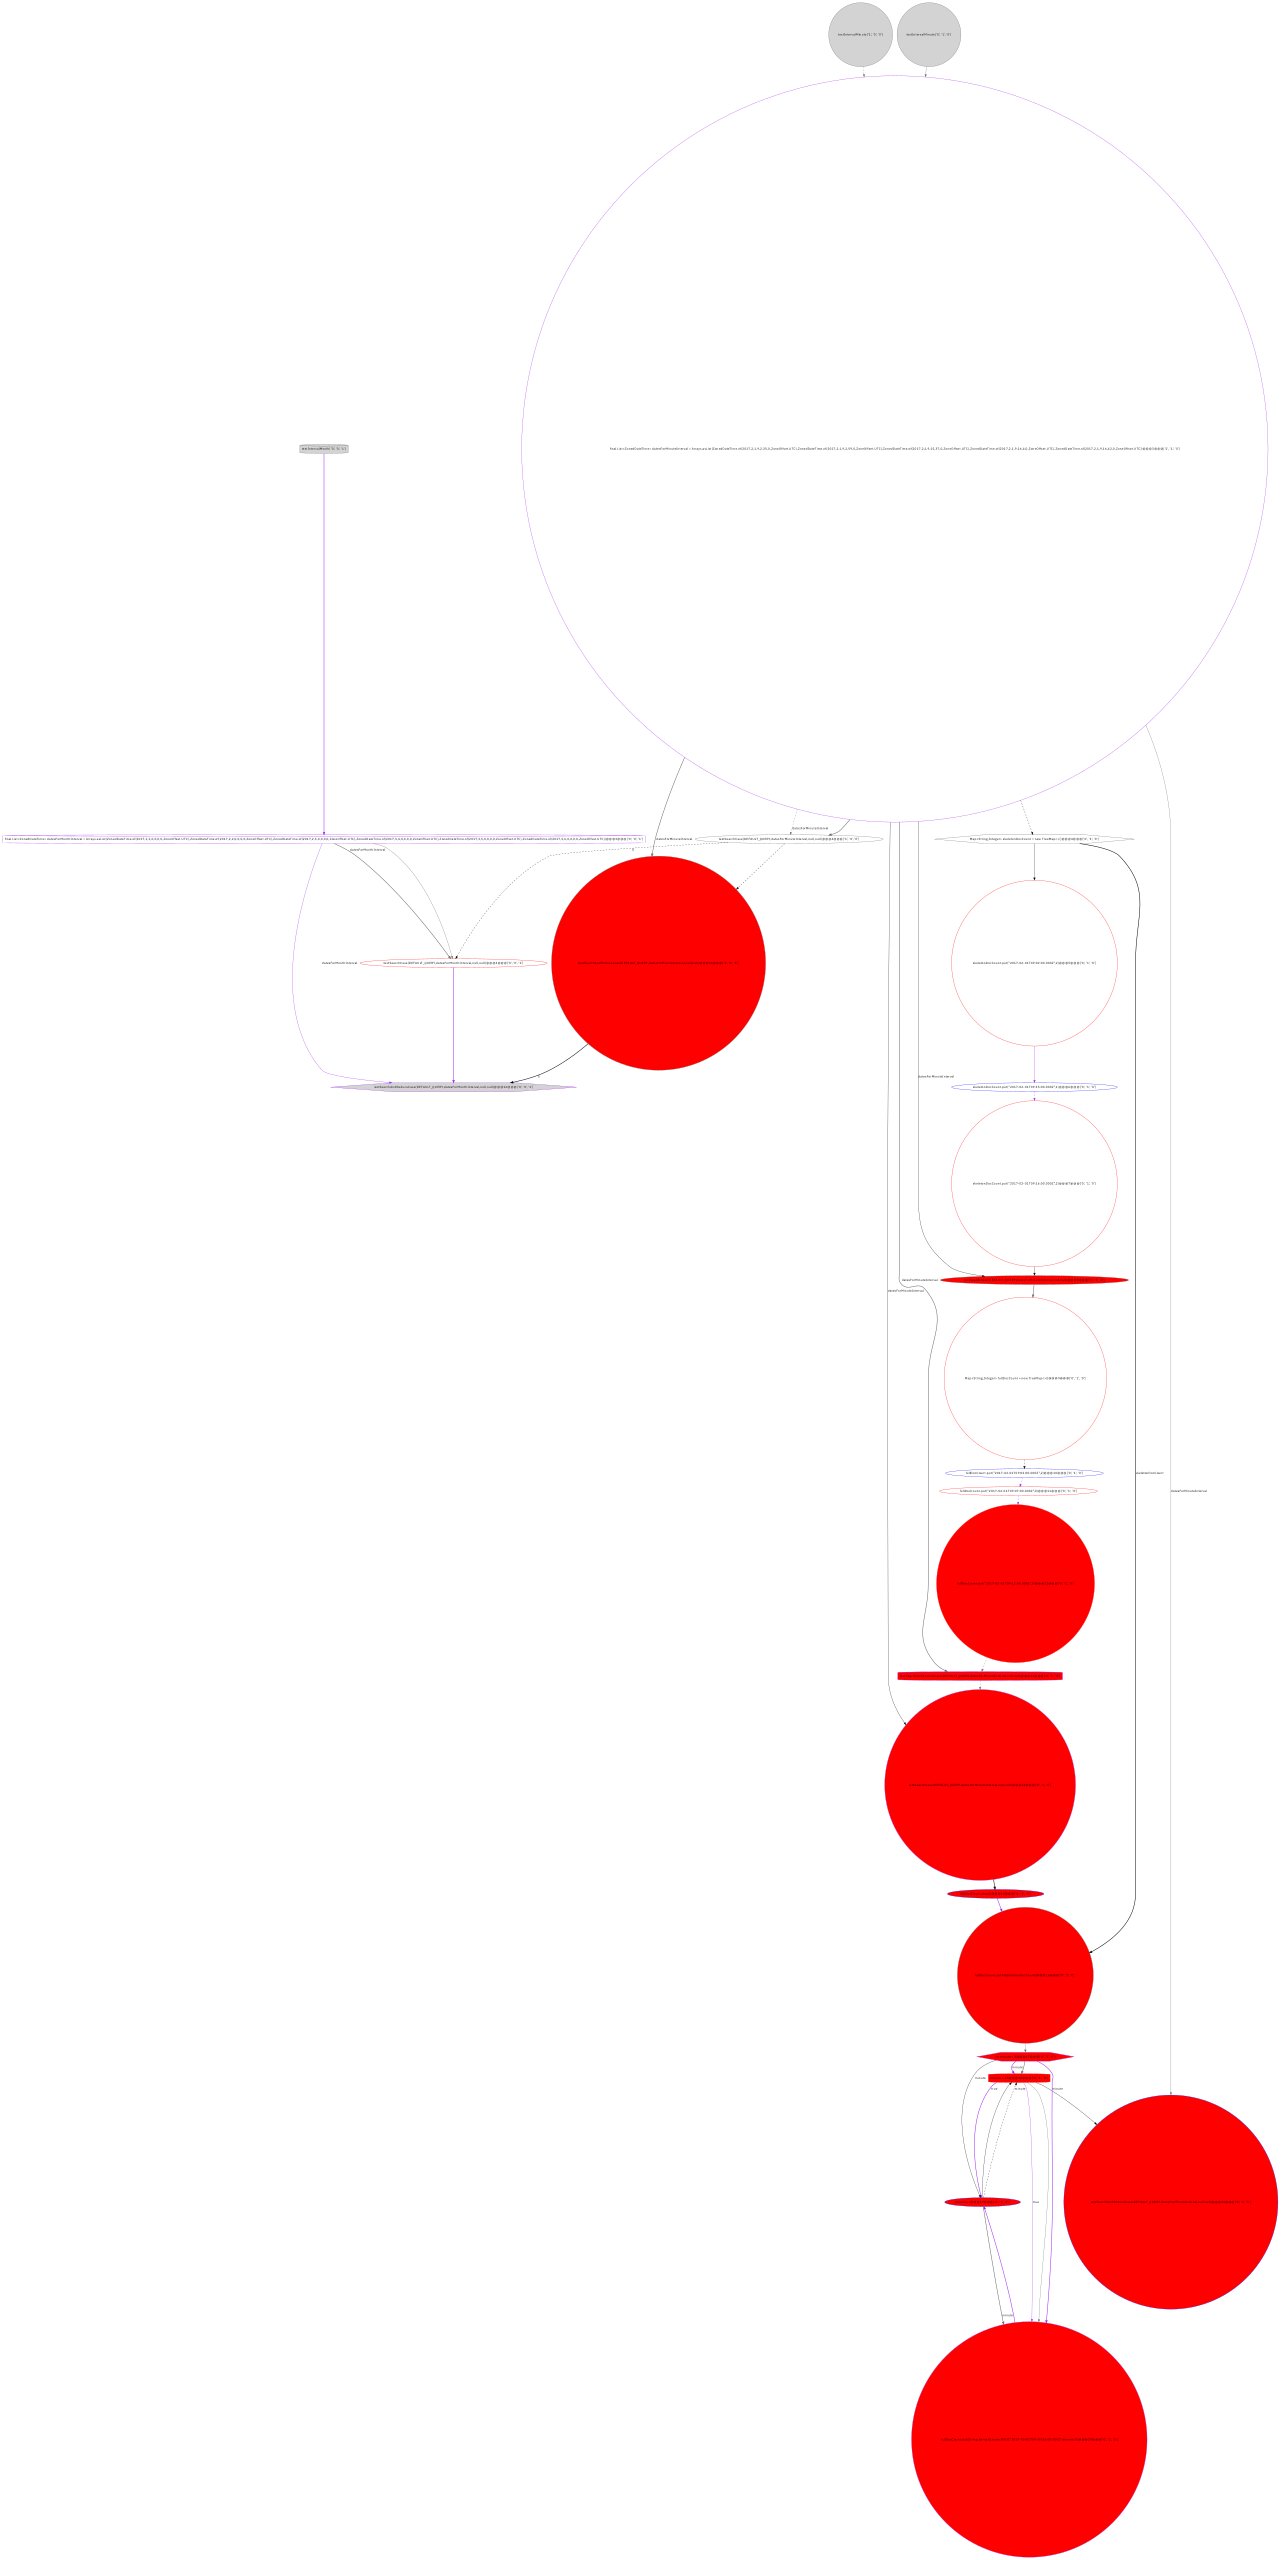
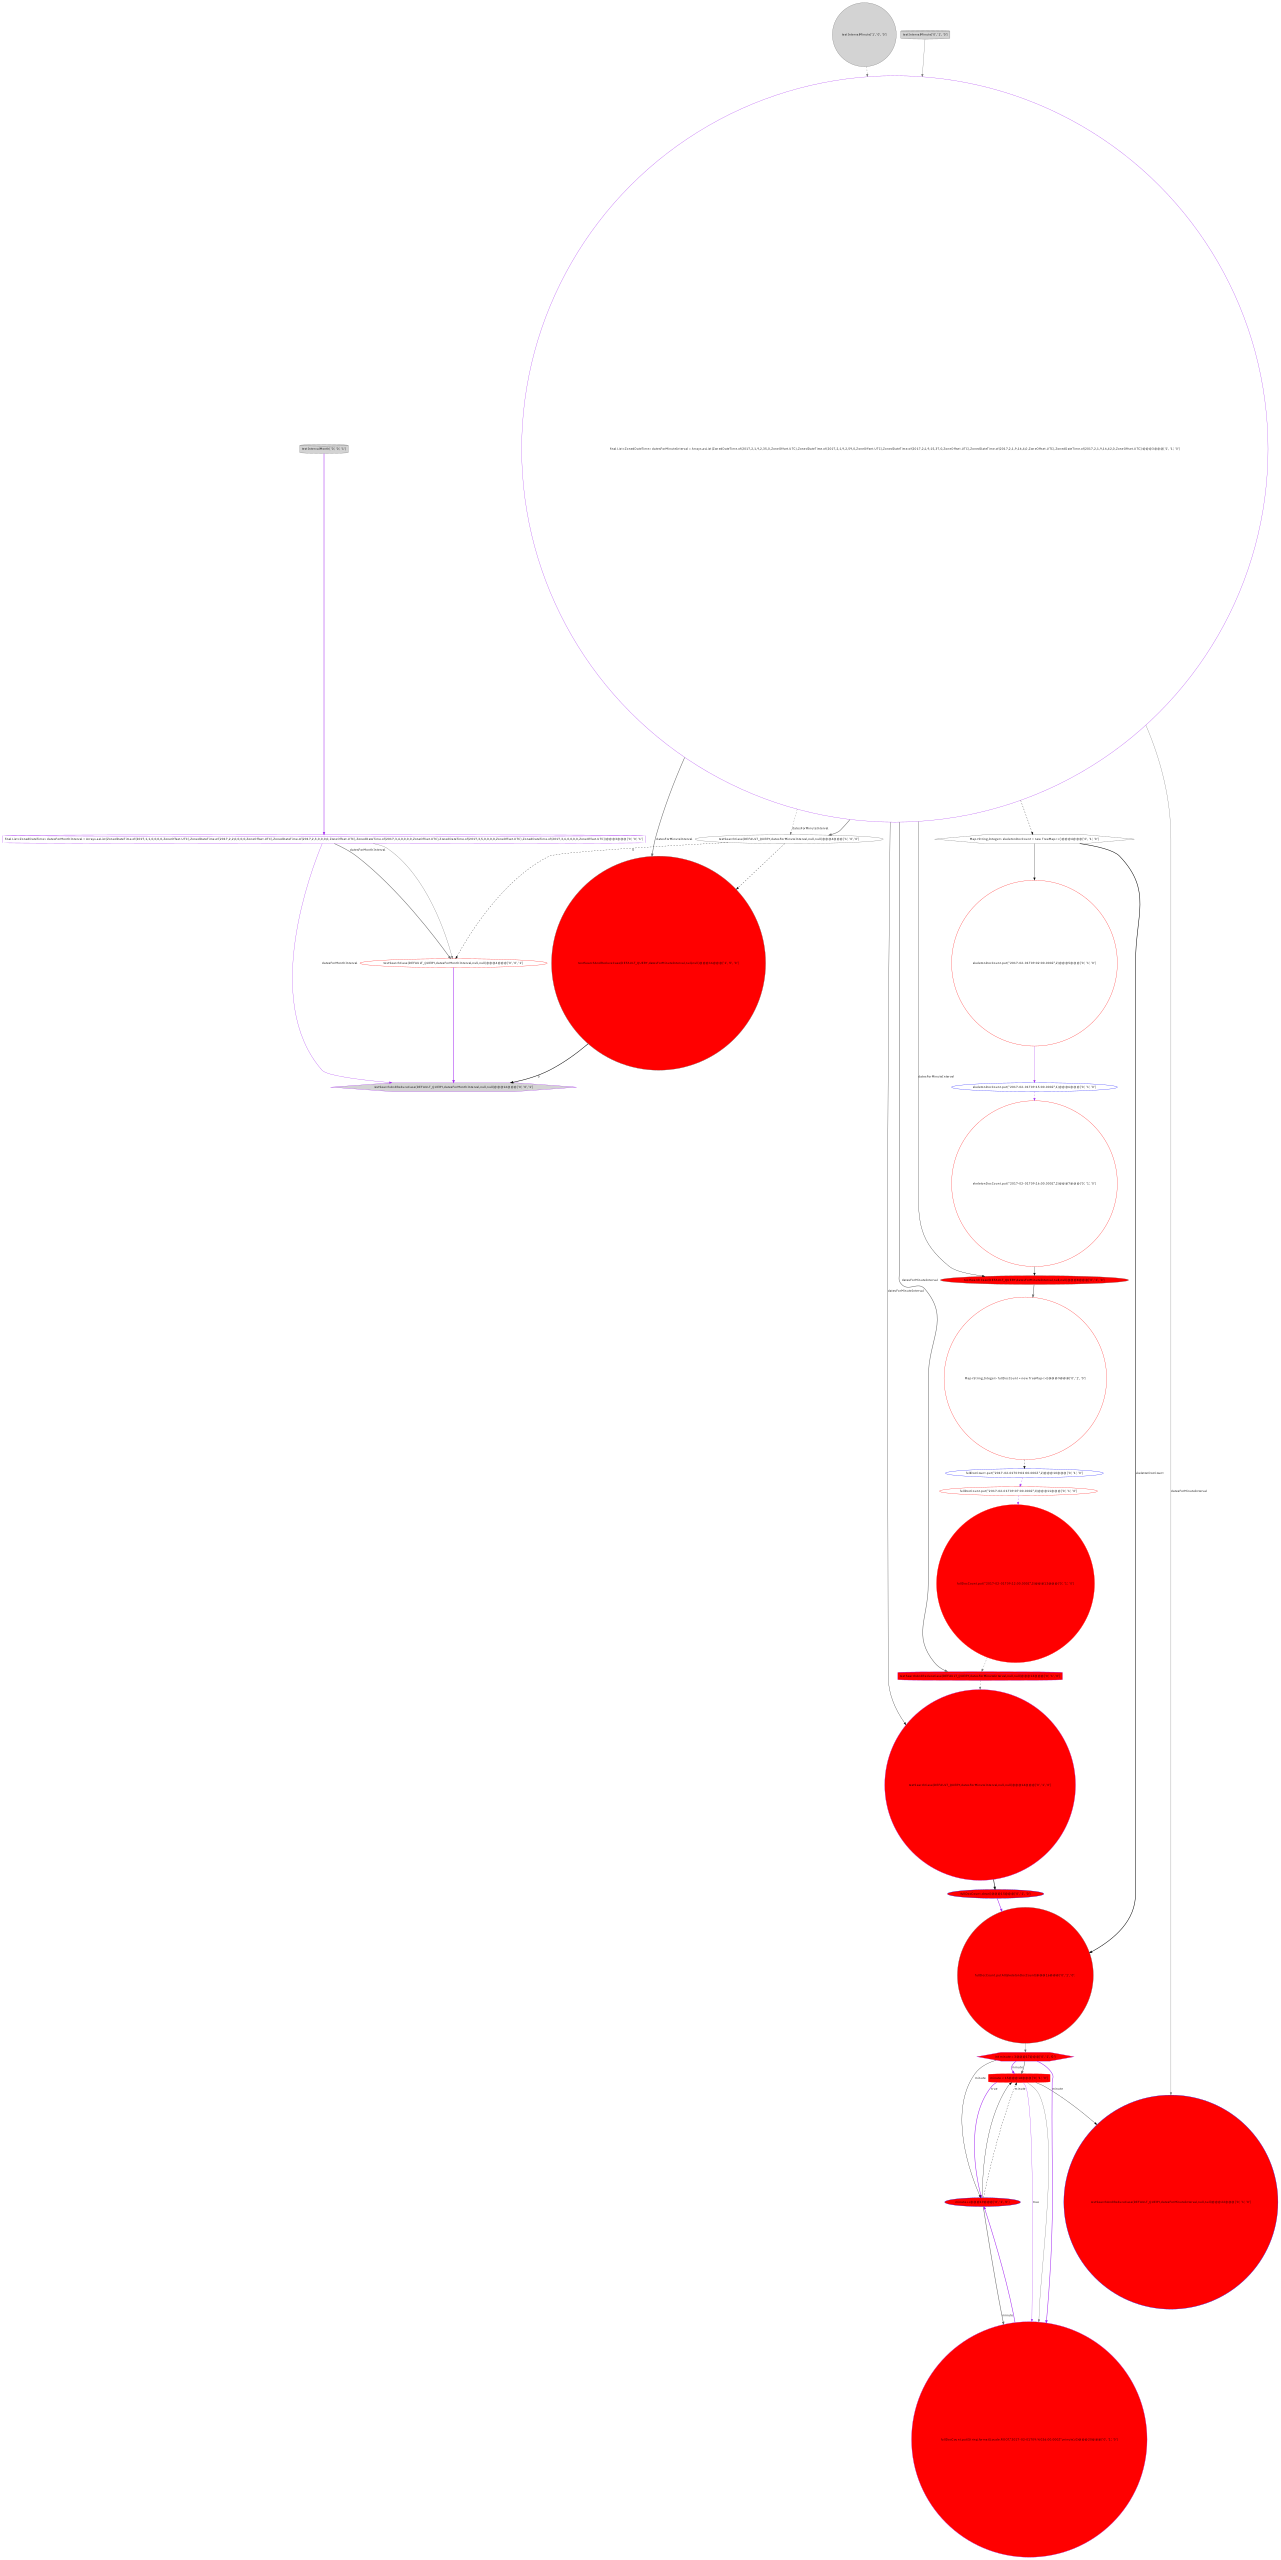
  digraph {
    fontname="IBM Plex Sans"
    node [fillcolor=red shape=circle style=filled color=gray40 fontname="IBM Plex Sans"]
    edge [style=bold color=gray40 fontname="IBM Plex Sans"]
    n1 [label="testSearchCase(DEFAULT_QUERY,datesForMinuteInterval,null,null)@@@8@@@['0', '1', '0']" shape=ellipse]
    n2 [fillcolor=white label="Map<String,Integer> fullDocCount = new TreeMap<>()@@@9@@@['0', '1', '0']" color=red]
    n3 [label="minute < 15@@@18@@@['0', '1', '0']" shape=cylinder color=red]
    n4 [label="minute++@@@19@@@['0', '1', '0']" shape=ellipse color=blue]
    n5 [label="fullDocCount.put(String.format(Locale.ROOT,\"2017-02-01T09:%02d:00.000Z\",minute),0)@@@20@@@['0', '1', '0']" color=purple]
    n6 [label="testSearchAndReduceCase(DEFAULT_QUERY,datesForMinuteInterval,null,null)@@@22@@@['0', '1', '0']" color=blue]
    n7 [fillcolor=lightgray label="testIntervalMinute['1', '0', '0']"]
    n8 [fillcolor=white label="final List<ZonedDateTime> datesForMinuteInterval = Arrays.asList(ZonedDateTime.of(2017,2,1,9,2,35,0,ZoneOffset.UTC),ZonedDateTime.of(2017,2,1,9,2,59,0,ZoneOffset.UTC),ZonedDateTime.of(2017,2,1,9,15,37,0,ZoneOffset.UTC),ZonedDateTime.of(2017,2,1,9,16,4,0,ZoneOffset.UTC),ZonedDateTime.of(2017,2,1,9,16,42,0,ZoneOffset.UTC))@@@3@@@['1', '1', '0']" color=purple]
    n9 [fillcolor=lightgray label="testIntervalMonth['0', '0', '1']" shape=cylinder]
    n10 [fillcolor=white label="final List<ZonedDateTime> datesForMonthInterval = Arrays.asList(ZonedDateTime.of(2017,1,1,0,0,0,0,ZoneOffset.UTC),ZonedDateTime.of(2017,2,2,0,0,0,0,ZoneOffset.UTC),ZonedDateTime.of(2017,2,3,0,0,0,0,ZoneOffset.UTC),ZonedDateTime.of(2017,3,4,0,0,0,0,ZoneOffset.UTC),ZonedDateTime.of(2017,3,5,0,0,0,0,ZoneOffset.UTC),ZonedDateTime.of(2017,3,6,0,0,0,0,ZoneOffset.UTC))@@@3@@@['0', '0', '1']" shape=cylinder color=purple]
    n11 [fillcolor=lightgray label="testSearchAndReduceCase(DEFAULT_QUERY,datesForMonthInterval,null,null)@@@16@@@['0', '0', '1']" shape=hexagon color=purple]
    n12 [fillcolor=white label="testSearchCase(DEFAULT_QUERY,datesForMonthInterval,null,null)@@@4@@@['0', '0', '1']" shape=ellipse color=red]
    n13 [label="fullDocCount.clear()@@@15@@@['0', '1', '0']" shape=ellipse color=blue]
    n14 [label="fullDocCount.putAll(skeletonDocCount)@@@16@@@['0', '1', '0']"]
    n15 [label="testSearchAndReduceCase(DEFAULT_QUERY,datesForMinuteInterval,null,null)@@@13@@@['0', '1', '0']" shape=cylinder color=purple]
    n16 [label="testSearchCase(DEFAULT_QUERY,datesForMinuteInterval,null,null)@@@14@@@['0', '1', '0']" color=purple]
    n17 [fillcolor=white label="fullDocCount.put(\"2017-02-01T09:07:00.000Z\",0)@@@11@@@['0', '1', '0']" shape=ellipse color=red]
    n18 [label="fullDocCount.put(\"2017-02-01T09:12:00.000Z\",3)@@@12@@@['0', '1', '0']" color=red]
    n19 [fillcolor=white label="skeletonDocCount.put(\"2017-02-01T09:02:00.000Z\",2)@@@5@@@['0', '1', '0']" color=red]
    n20 [fillcolor=white label="skeletonDocCount.put(\"2017-02-01T09:15:00.000Z\",1)@@@6@@@['0', '1', '0']" shape=ellipse color=blue]
    n21 [label="int minute = 3@@@17@@@['0', '1', '0']" shape=hexagon color=purple]
    n22 [fillcolor=white label="testSearchCase(DEFAULT_QUERY,datesForMinuteInterval,null,null)@@@4@@@['1', '0', '0']" shape=ellipse]
    n23 [label="testSearchAndReduceCase(DEFAULT_QUERY,datesForMinuteInterval,null,null)@@@16@@@['1', '0', '0']"]
    n24 [fillcolor=white label="Map<String,Integer> skeletonDocCount = new TreeMap<>()@@@4@@@['0', '1', '0']" shape=hexagon]
    n25 [fillcolor=white label="fullDocCount.put(\"2017-02-01T09:02:00.000Z\",2)@@@10@@@['0', '1', '0']" shape=ellipse color=blue]
-   n26 [fillcolor=lightgray label="testIntervalMinute['0', '1', '0']"]
+   n26 [fillcolor=lightgray label="testIntervalMinute['0', '1', '0']" shape=cylinder]
    n27 [fillcolor=white label="skeletonDocCount.put(\"2017-02-01T09:16:00.000Z\",2)@@@7@@@['0', '1', '0']" color=red]
    n1 -> n2
    n2 -> n25 [style=dashed color=black]
    n3 -> n4 [label=true color=purple]
    n3 -> n5 [label=true style=solid color=purple]
    n3 -> n5 [style=solid]
    n3 -> n6 [style=solid color=black]
    n4 -> n3 [style=solid color=black]
    n4 -> n3 [label=minute style=dashed color=black]
    n4 -> n5 [label=minute]
    n5 -> n4 [color=purple]
    n7 -> n8 [style=dashed]
    n8 -> n1 [label=datesForMinuteInterval style=solid color=black]
    n8 -> n6 [label=datesForMinuteInterval style=solid]
    n8 -> n15 [label=datesForMinuteInterval]
    n8 -> n16 [label=datesForMinuteInterval style=solid color=black]
    n8 -> n22
    n8 -> n22 [label=datesForMinuteInterval style=dashed]
    n8 -> n23 [label=datesForMinuteInterval]
    n8 -> n24 [style=dashed color=black]
    n9 -> n10 [color=purple]
    n10 -> n11 [label=datesForMonthInterval style=solid color=purple]
    n10 -> n12 [label=datesForMonthInterval]
    n10 -> n12 [style=solid]
    n12 -> n11 [color=purple]
    n13 -> n14 [color=purple]
    n14 -> n21 [style=solid]
    n15 -> n16 [style=dashed]
    n16 -> n13 [color=black]
    n17 -> n18 [style=dashed color=purple]
    n18 -> n15 [style=dashed]
    n19 -> n20 [style=solid color=purple]
    n20 -> n27 [style=dashed color=purple]
    n21 -> n3 [label=minute color=purple]
    n21 -> n3
    n21 -> n4 [label=minute style=solid color=black]
    n21 -> n5 [label=minute color=purple]
    n22 -> n12 [label=0 style=dashed color=black]
    n22 -> n23 [style=dashed color=black]
    n23 -> n11 [label=0 color=black]
    n24 -> n14 [label=skeletonDocCount color=black]
    n24 -> n19 [style=solid color=black]
    n25 -> n17 [style=dashed color=purple]
    n26 -> n8 [style=solid]
    n27 -> n1 [style=solid color=black]
  }
